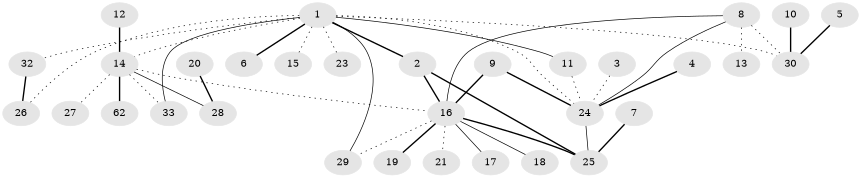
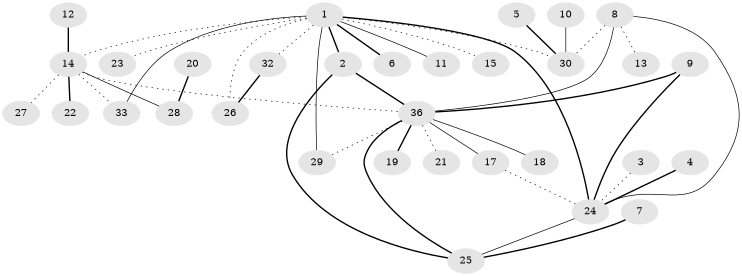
  graph {
    node [color=gray90 style=filled]
    edge [style=bold weight=1.0]
    1
    2
    6
    11
    14
    15
    23
    24
    26
    29
    30
    32
    33
-   16
+   16 [label=36]
    25
    8
    13
-   22 [label=62]
+   22
    27
    28
    17
    18
    19
    21
    3
    4
    5
    7
    12
    9
    10
    20
    1 -- 2
    1 -- 6
    1 -- 11 [style=solid]
    1 -- 14 [style=dotted]
    1 -- 15 [style=dotted]
    1 -- 23 [style=dotted]
-   1 -- 24 [style=dotted]
+   1 -- 24
    1 -- 26 [style=dotted weight=2.0]
    1 -- 29 [style=solid]
    1 -- 30 [style=dotted weight=2.0]
    1 -- 32 [style=dotted]
    1 -- 33 [style=solid]
    2 -- 16
    2 -- 25
-   11 -- 24 [style=dotted]
+   17 -- 24 [style=dotted]
    14 -- 33 [style=dotted]
    14 -- 16 [style=dotted]
    14 -- 22
    14 -- 27 [style=dotted]
    14 -- 28 [style=solid]
    24 -- 25 [style=solid]
    32 -- 26
    16 -- 29 [style=dotted]
    16 -- 25
    16 -- 17 [style=solid]
    16 -- 18 [style=solid]
    16 -- 19
    16 -- 21 [style=dotted]
    8 -- 24 [style=solid]
    8 -- 30 [style=dotted weight=2.0]
    8 -- 16 [style=solid]
    8 -- 13 [style=dotted]
    3 -- 24 [style=dotted]
    4 -- 24
    5 -- 30
    7 -- 25
    12 -- 14 [weight=2.0]
    9 -- 24
    9 -- 16
-   10 -- 30
+   10 -- 30 [style=solid]
    20 -- 28
  }
